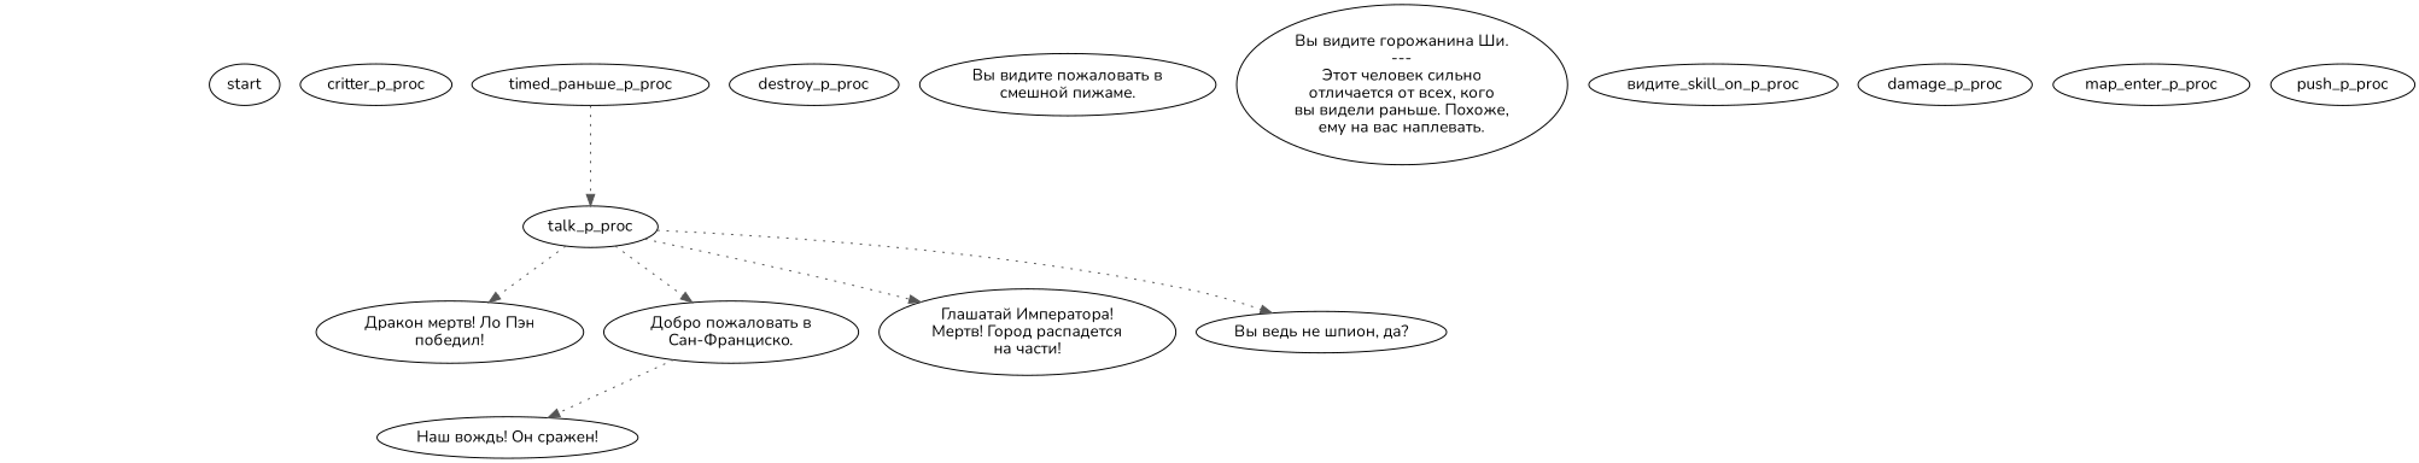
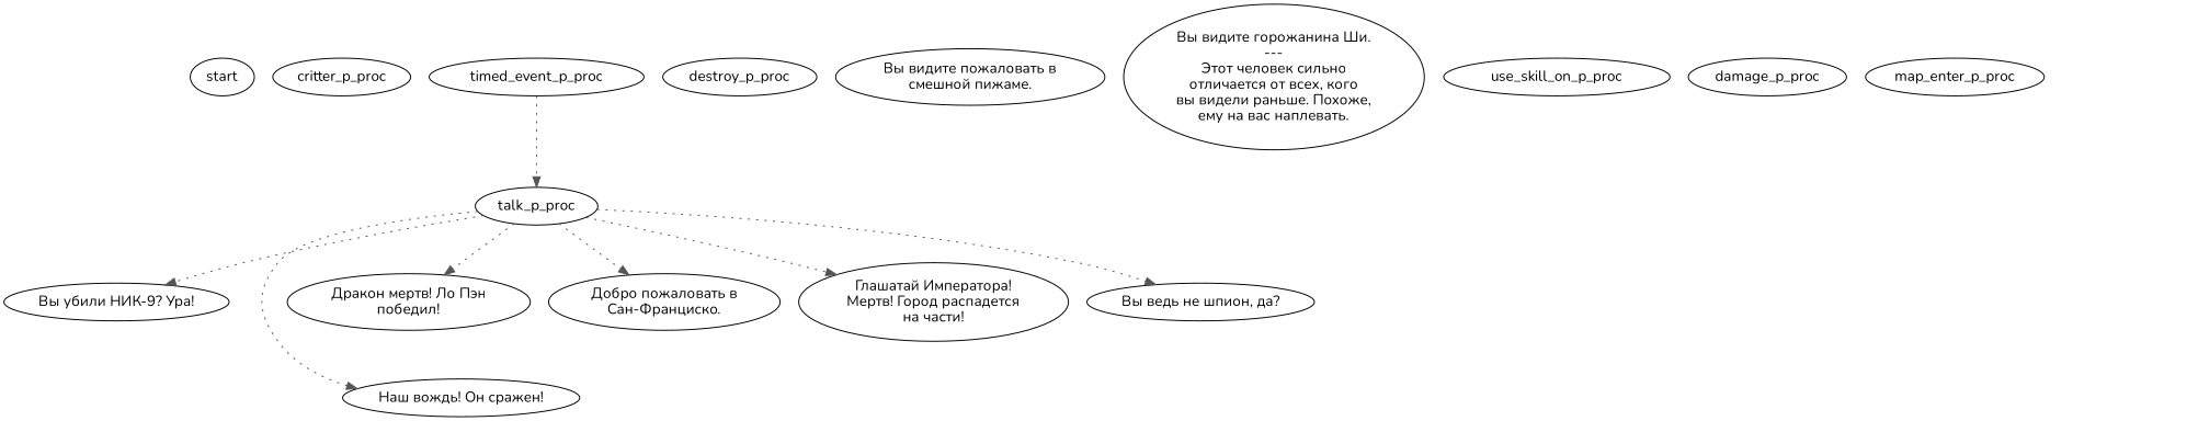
  digraph {
    fontname=Nunito
    node [color="#000000" fillcolor="#FFFFFF" fontname=Nunito style=filled]
    edge [color="#555555" fontname=Nunito style=dotted]
    start
    critter_p_proc
+   n3 [label="Вы убили НИК-9? Ура!"]
    talk_p_proc
    n5 [label="Наш вождь! Он сражен!"]
    n6 [label="Дракон мертв! Ло Пэн\nпобедил!"]
    n7 [label="Добро пожаловать в\nСан-Франциско."]
    n8 [label="Глашатай Императора!\nМертв! Город распадется\nна части!"]
    n9 [label="Вы ведь не шпион, да?"]
    destroy_p_proc
    n11 [label="Вы видите пожаловать в\nсмешной пижаме."]
    n12 [label="Вы видите горожанина Ши.\n---\nЭтот человек сильно\nотличается от всех, кого\nвы видели раньше. Похоже,\nему на вас наплевать."]
-   use_skill_on_p_proc [label="видите_skill_on_p_proc"]
+   use_skill_on_p_proc
    damage_p_proc
    map_enter_p_proc
-   timed_event_p_proc [label="timed_раньше_p_proc"]
-   push_p_proc
-   n7 -> n5
+   timed_event_p_proc
+   talk_p_proc -> n3
+   talk_p_proc -> n5
    talk_p_proc -> n6
    talk_p_proc -> n7
    talk_p_proc -> n8
    talk_p_proc -> n9
    timed_event_p_proc -> talk_p_proc
  }
